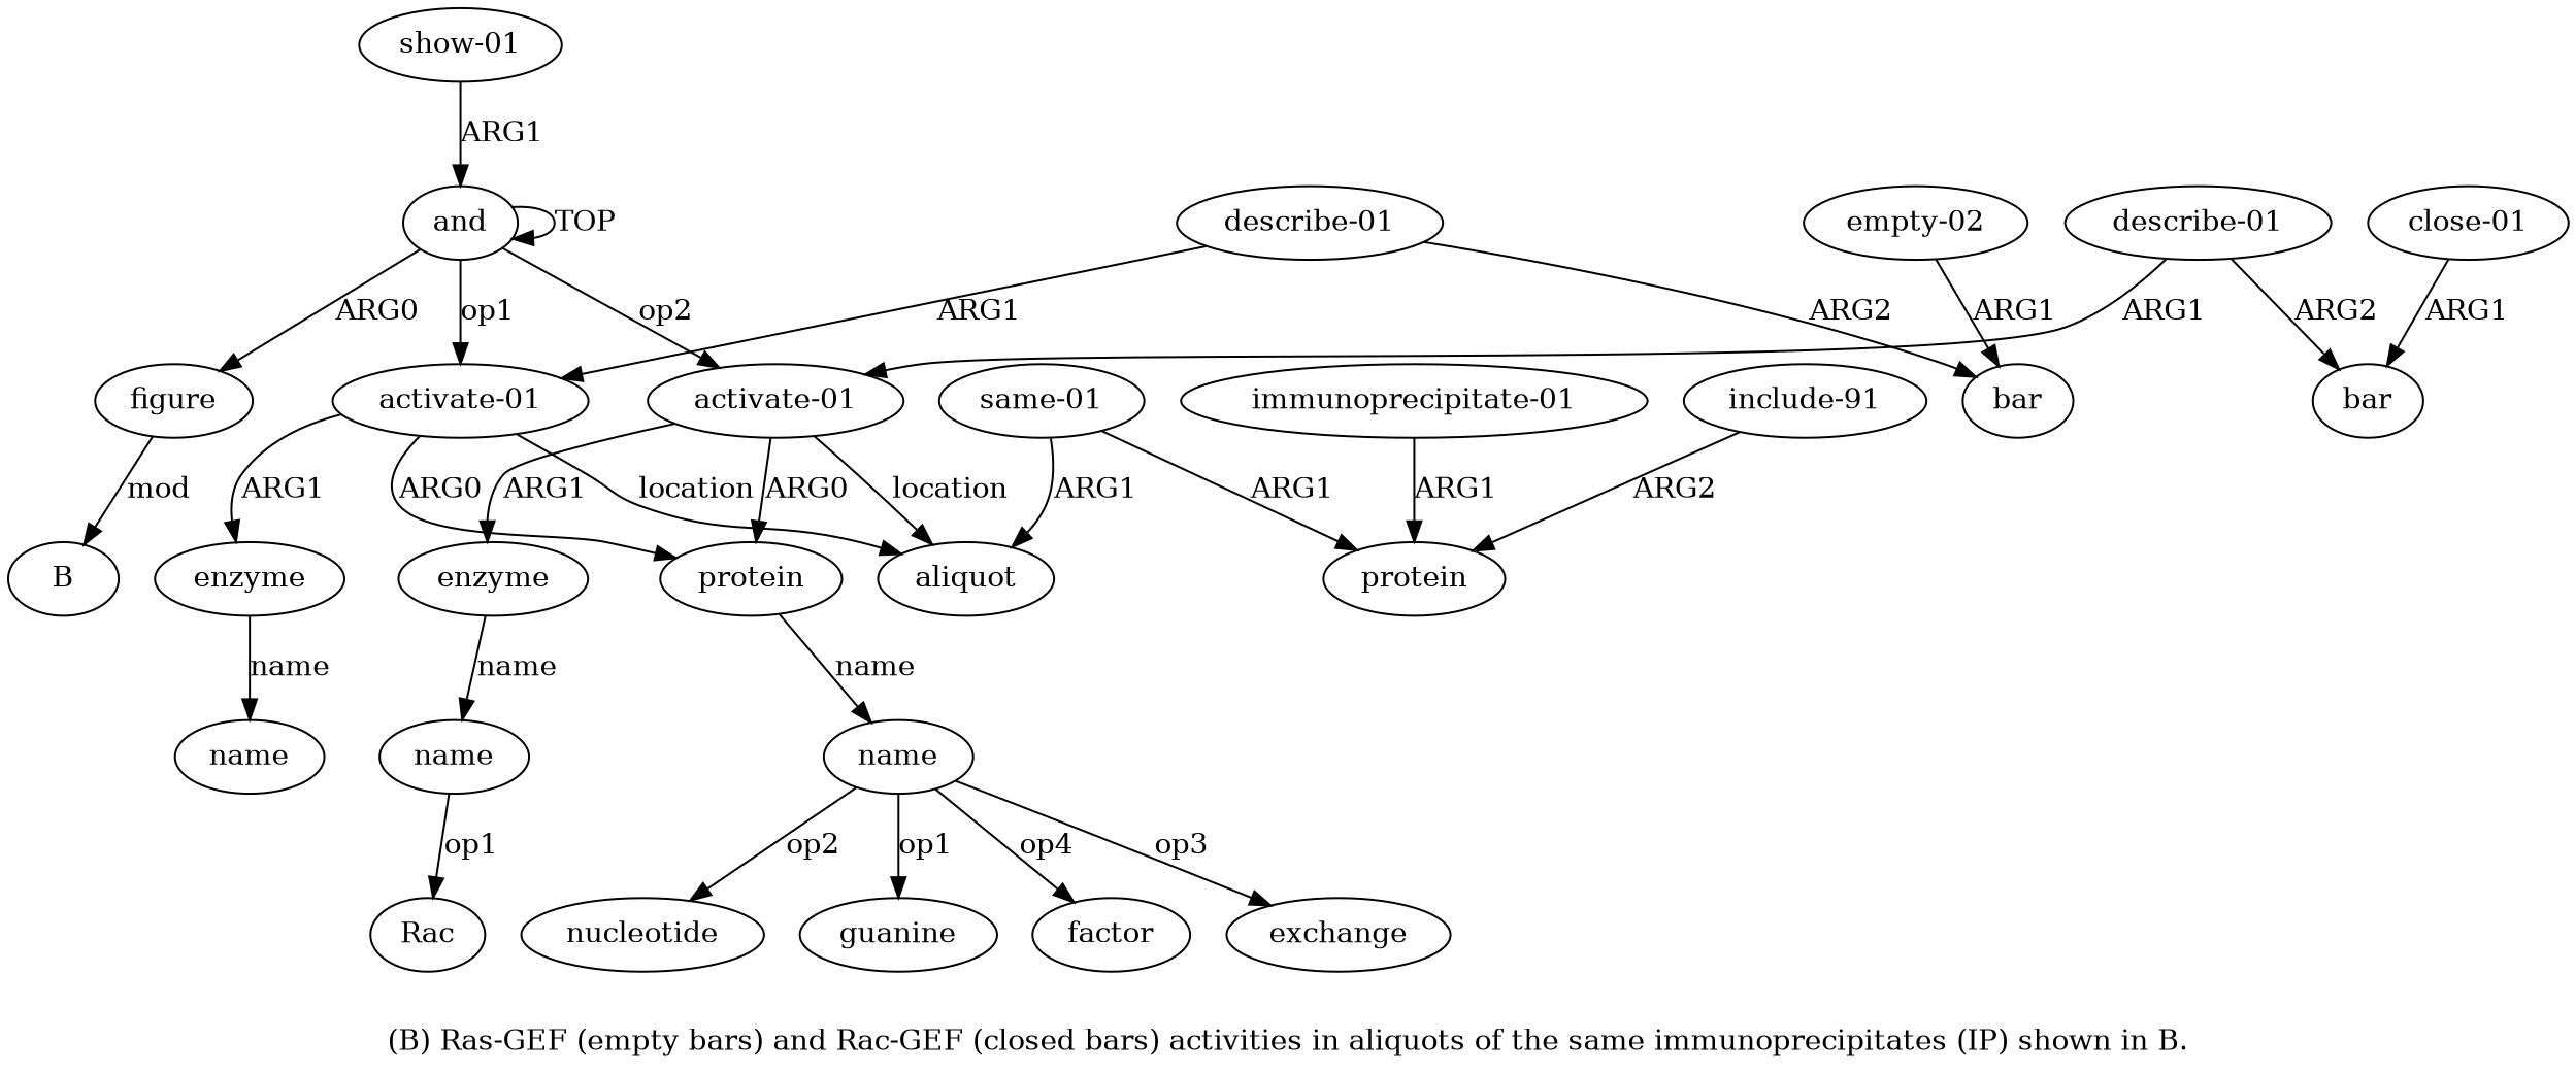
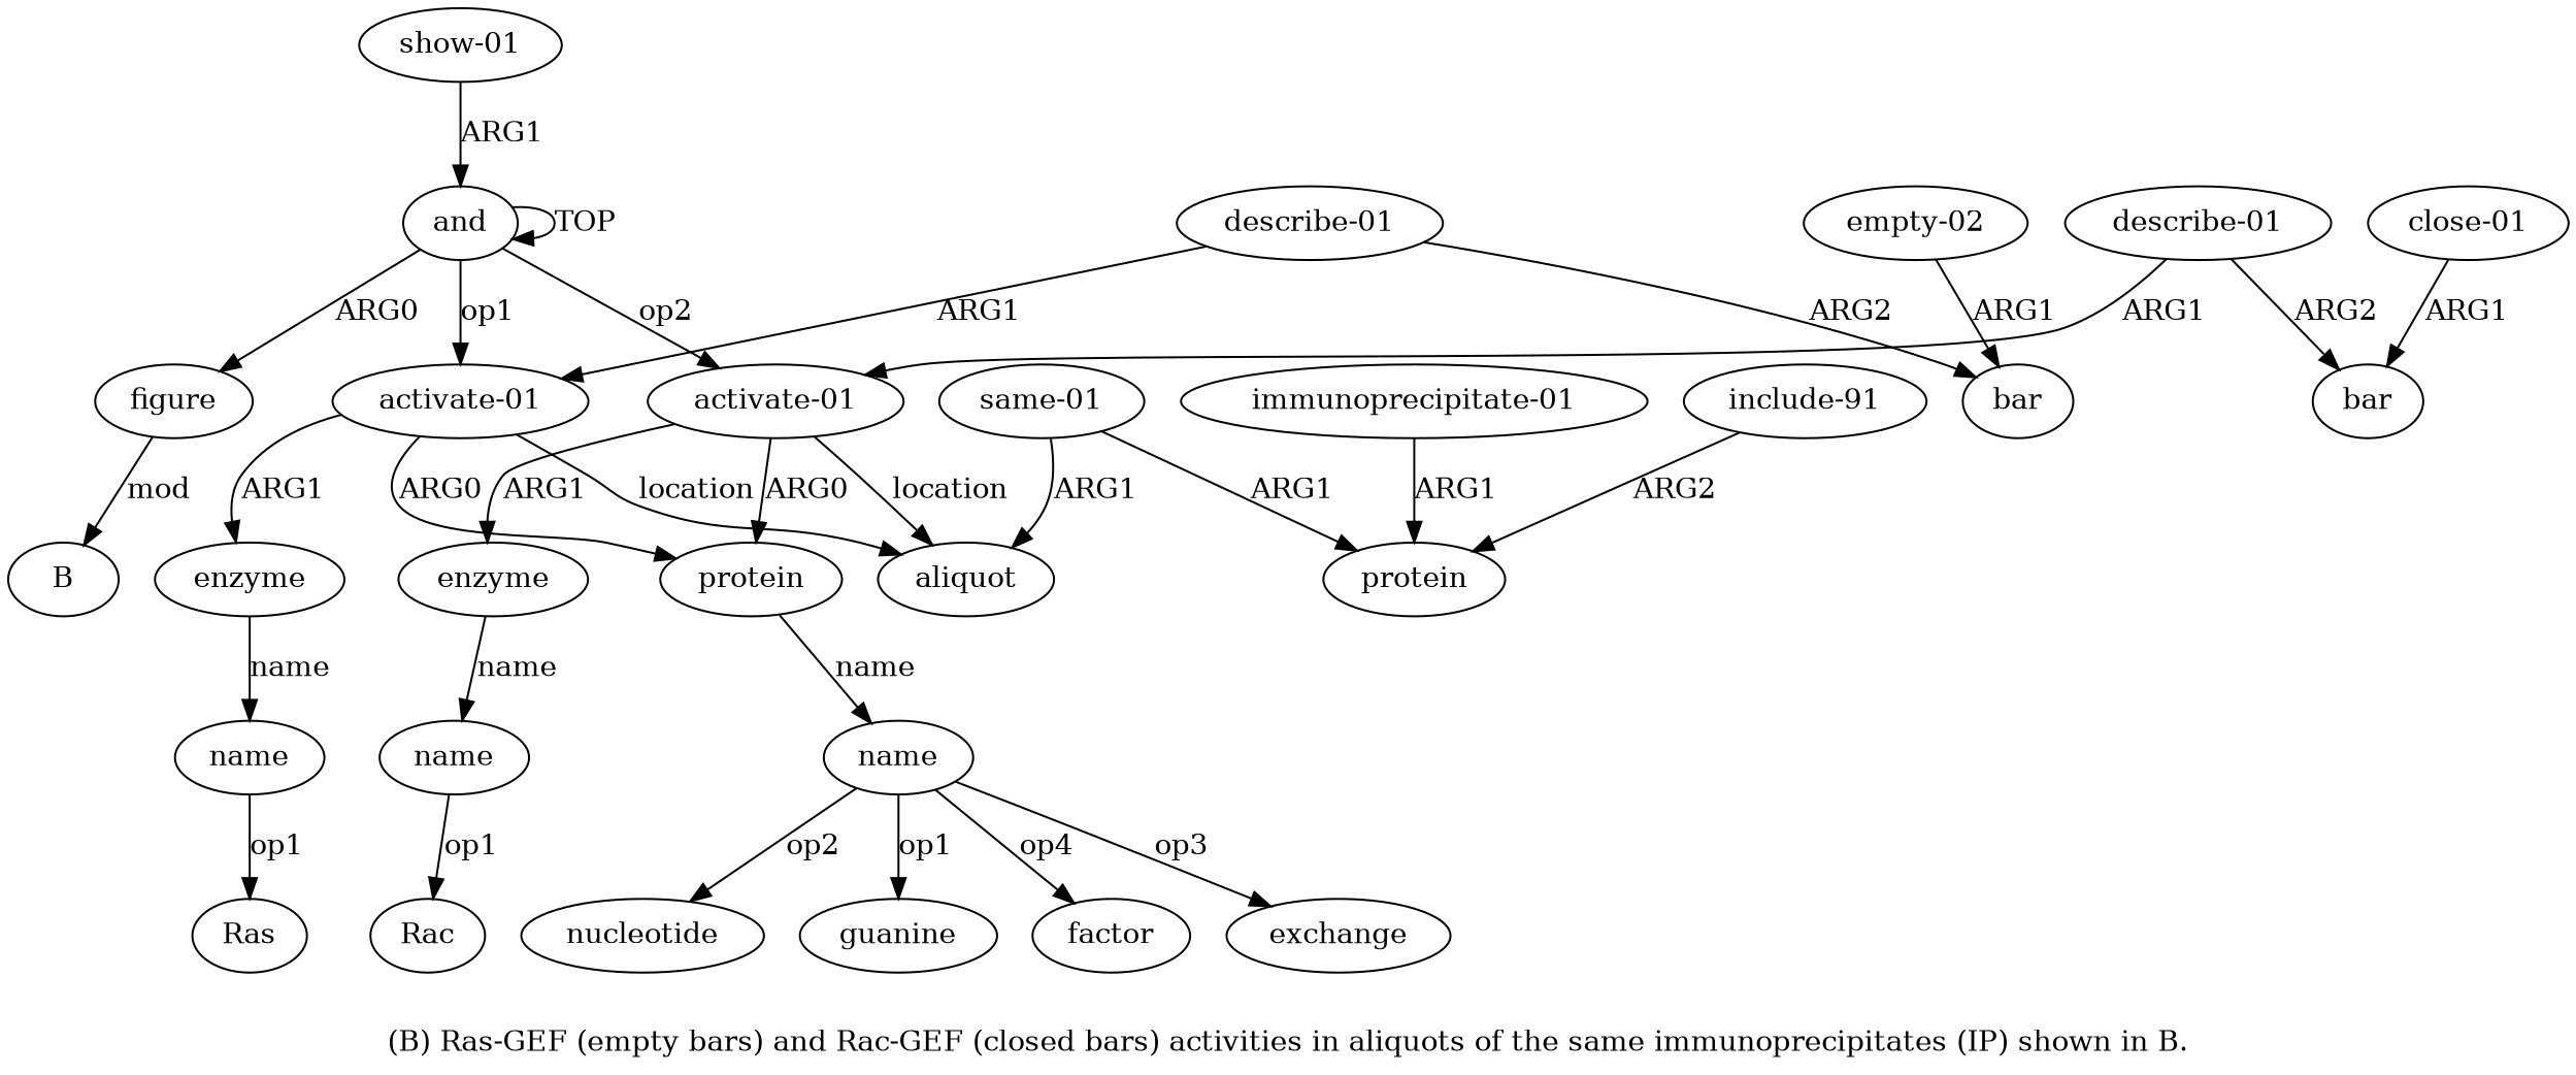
  digraph {
    label="(B) Ras-GEF (empty bars) and Rac-GEF (closed bars) activities in aliquots of the same immunoprecipitates (IP) shown in B."
    node [color=black gold_ind=-1 gold_label=name test_ind=-1 test_label=name]
    edge [color=black gold_label=ARG1 test_label=ARG1]
    n1 [gold_ind=20 gold_label="show-01" label="show-01" test_ind=20 test_label="show-01"]
    n2 [gold_ind=0 gold_label=and label=and test_ind=0 test_label=and]
    n3 [gold_ind=21 gold_label=figure label=figure test_ind=21 test_label=figure]
    n4 [gold_label=B label=B test_label=B]
    n5 [gold_ind=14 gold_label="activate-01" label="activate-01" test_ind=14 test_label="activate-01"]
    n6 [gold_ind=1 gold_label="activate-01" label="activate-01" test_ind=1 test_label="activate-01"]
    n7 [gold_ind=15 gold_label=enzyme label=enzyme test_ind=15 test_label=enzyme]
    n8 [gold_ind=2 gold_label=protein label=protein test_ind=2 test_label=protein]
    n9 [gold_ind=9 gold_label=aliquot label=aliquot test_ind=9 test_label=aliquot]
    n10 [gold_ind=4 gold_label=enzyme label=enzyme test_ind=4 test_label=enzyme]
    n11 [gold_label=Rac label=Rac test_label=Rac]
    n12 [gold_label=factor label=factor test_label=factor]
+   n13 [gold_label=Ras label=Ras test_label=Ras]
    n14 [gold_label=exchange label=exchange test_label=exchange]
    n15 [gold_ind=16 label=name test_ind=16]
    n16 [gold_ind=3 label=name test_ind=3]
    n17 [gold_label=nucleotide label=nucleotide test_label=nucleotide]
    n18 [gold_label=guanine label=guanine test_label=guanine]
    n19 [gold_ind=17 gold_label="describe-01" label="describe-01" test_ind=17 test_label="describe-01"]
    n20 [gold_ind=18 gold_label=bar label=bar test_ind=18 test_label=bar]
    n21 [gold_ind=11 gold_label=protein label=protein test_ind=11 test_label=protein]
    n22 [gold_ind=10 gold_label="include-91" label="include-91" test_ind=10 test_label="include-91"]
    n23 [gold_ind=13 gold_label="same-01" label="same-01" test_ind=13 test_label="same-01"]
    n24 [gold_ind=12 gold_label="immunoprecipitate-01" label="immunoprecipitate-01" test_ind=12 test_label="immunoprecipitate-01"]
    n25 [gold_ind=19 gold_label="close-01" label="close-01" test_ind=19 test_label="close-01"]
    n26 [gold_ind=5 label=name test_ind=5]
    n27 [gold_ind=7 gold_label=bar label=bar test_ind=7 test_label=bar]
    n28 [gold_ind=6 gold_label="describe-01" label="describe-01" test_ind=6 test_label="describe-01"]
    n29 [gold_ind=8 gold_label="empty-02" label="empty-02" test_ind=8 test_label="empty-02"]
    n1 -> n2 [label=ARG1]
    n2 -> n2 [gold_label=TOP label=TOP test_label=TOP]
    n2 -> n3 [gold_label=ARG0 label=ARG0 test_label=ARG0]
    n2 -> n5 [gold_label=op2 label=op2 test_label=op2]
    n2 -> n6 [gold_label=op1 label=op1 test_label=op1]
    n3 -> n4 [gold_label=mod label=mod test_label=mod]
    n5 -> n7 [label=ARG1]
    n5 -> n8 [gold_label=ARG0 label=ARG0 test_label=ARG0]
    n5 -> n9 [gold_label=location label=location test_label=location]
    n6 -> n8 [gold_label=ARG0 label=ARG0 test_label=ARG0]
    n6 -> n9 [gold_label=location label=location test_label=location]
    n6 -> n10 [label=ARG1]
    n7 -> n15 [gold_label=name label=name test_label=name]
    n8 -> n16 [gold_label=name label=name test_label=name]
    n10 -> n26 [gold_label=name label=name test_label=name]
    n15 -> n11 [gold_label=op1 label=op1 test_label=op1]
    n16 -> n12 [gold_label=op4 label=op4 test_label=op4]
    n16 -> n14 [gold_label=op3 label=op3 test_label=op3]
    n16 -> n17 [gold_label=op2 label=op2 test_label=op2]
    n16 -> n18 [gold_label=op1 label=op1 test_label=op1]
    n19 -> n5 [label=ARG1]
    n19 -> n20 [gold_label=ARG2 label=ARG2 test_label=ARG2]
    n22 -> n21 [gold_label=ARG2 label=ARG2 test_label=ARG2]
    n23 -> n9 [label=ARG1]
    n23 -> n21 [label=ARG1]
    n24 -> n21 [label=ARG1]
    n25 -> n20 [label=ARG1]
+   n26 -> n13 [gold_label=op1 label=op1 test_label=op1]
    n28 -> n6 [label=ARG1]
    n28 -> n27 [gold_label=ARG2 label=ARG2 test_label=ARG2]
    n29 -> n27 [label=ARG1]
  }
